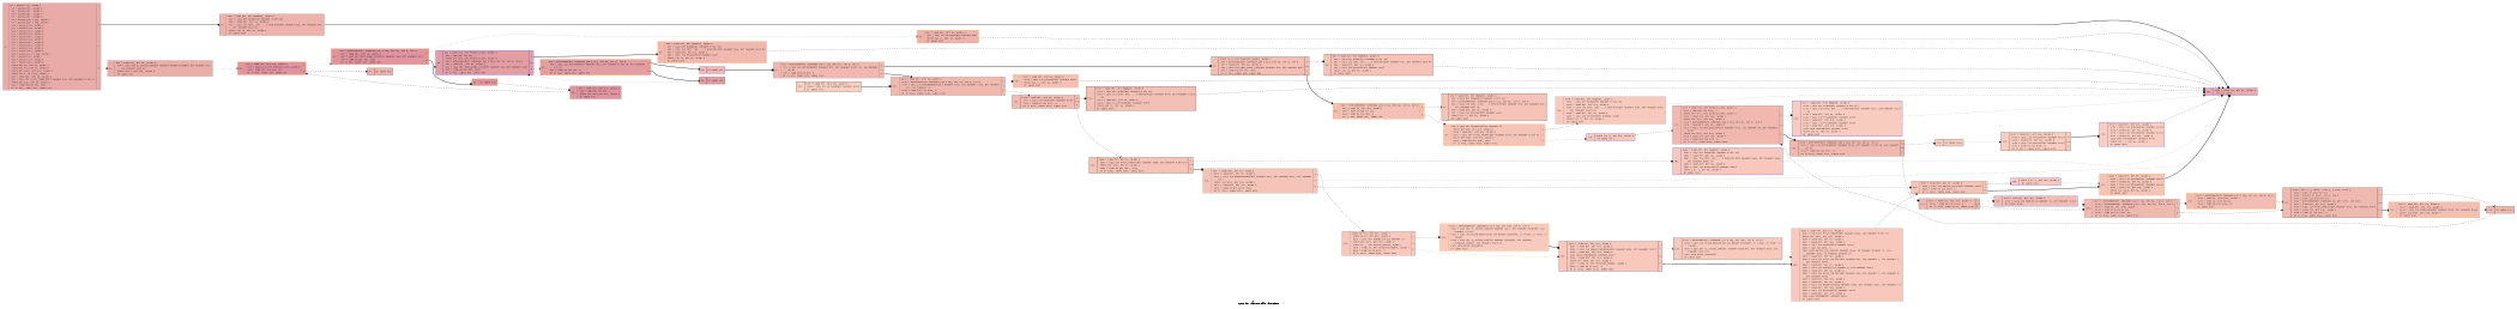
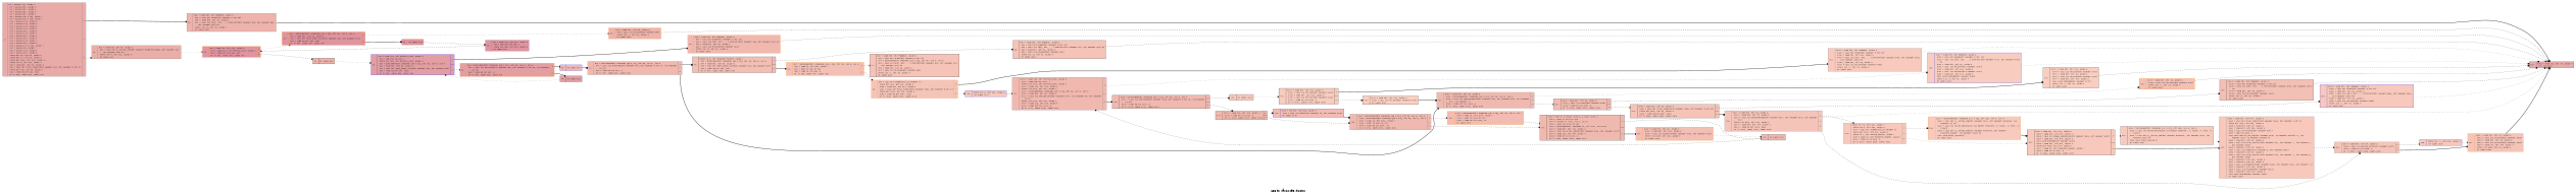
  digraph {
    label="CFG for 'darmor_file' function"
    rankdir=LR
    node [color=black fillcolor="#ed836670" fontname=Courier shape=record style=filled]
    edge [arrowhead=box style=dashed]
    n1 [color=gray40 fillcolor="#cc403a70" label="{2:\l|  %3 = alloca i32, align 4\l  %4 = alloca ptr, align 8\l  %5 = alloca ptr, align 8\l  %6 = alloca ptr, align 8\l  %7 = alloca ptr, align 8\l  %8 = alloca [80 x i8], align 1\l  %9 = alloca [60 x i8], align 1\l  %10 = alloca i32, align 4\l  %11 = alloca i32, align 4\l  %12 = alloca i64, align 8\l  %13 = alloca i64, align 8\l  %14 = alloca ptr, align 8\l  %15 = alloca i32, align 4\l  %16 = alloca ptr, align 8\l  %17 = alloca ptr, align 8\l  %18 = alloca i32, align 4\l  %19 = alloca ptr, align 8\l  %20 = alloca [16 x i8], align 1\l  %21 = alloca i8, align 1\l  %22 = alloca i64, align 8\l  %23 = alloca ptr, align 8\l  store ptr %0, ptr %4, align 8\l  store ptr %1, ptr %5, align 8\l  store ptr null, ptr %14, align 8\l  store i32 0, ptr %15, align 4\l  %24 = load ptr, ptr %4, align 8\l  %25 = call ptr @\"\\01_fopen\"(ptr noundef %24, ptr noundef @.str.3)\l  store ptr %25, ptr %6, align 8\l  %26 = icmp eq ptr %25, null\l  br i1 %26, label %27, label %32\l|{<s0>T|<s1>F}}"]
    n2 [color=gray40 fillcolor="#d6524470" label="{27:\l|  %28 = load ptr, ptr @pgpout, align 8\l  %29 = call ptr @LANG(ptr noundef @.str.28)\l  %30 = load ptr, ptr %4, align 8\l  %31 = call i32 (ptr, ptr, ...) @fprintf(ptr noundef %28, ptr noundef %29,\l... ptr noundef %30) #5\l  store i32 10, ptr %3, align 4\l  br label %267\l}"]
    n3 [color=gray40 fillcolor="#d0473d70" label="{32:\l|  %33 = load ptr, ptr %4, align 8\l  %34 = call ptr @__strcpy_chk(ptr noundef @armorfilename, ptr noundef %33,\l... i64 noundef 256) #5\l  store i64 0, ptr %12, align 8\l  br label %35\l}"]
    n4 [color=blue fillcolor="#cc403a70" label="{267:\l|  %268 = load i32, ptr %3, align 4\l  ret i32 %268\l}"]
    n5 [color=darkorange fillcolor="#b70d2870" label="{35:\l|  %36 = load i64, ptr %12, align 8\l  %37 = load i64, ptr @infile_line, align 8\l  %38 = icmp slt i64 %36, %37\l  br i1 %38, label %39, label %51\l|{<s0>T|<s1>F}}"]
    n6 [color=darkorange fillcolor="#b70d2870" label="{39:\l|  %40 = getelementptr inbounds [80 x i8], ptr %8, i64 0, i64 0\l  %41 = load ptr, ptr %6, align 8\l  %42 = call ptr @get_armor_line(ptr noundef %40, ptr noundef %41)\l  %43 = icmp eq ptr %42, null\l  br i1 %43, label %44, label %47\l|{<s0>T|<s1>F}}"]
    n7 [fillcolor="#d6524470" label="{51:\l|  br label %52\l}"]
    n8 [color=darkorange fillcolor="#d6524470" label="{44:\l|  %45 = load ptr, ptr %6, align 8\l  %46 = call i32 @fclose(ptr noundef %45)\l  store i32 -1, ptr %3, align 4\l  br label %267\l}"]
    n9 [color=darkorange fillcolor="#b70d2870" label="{47:\l|  br label %48\l}"]
    n10 [color=blue fillcolor="#be242e70" label="{52:\l|  %53 = load i64, ptr @infile_line, align 8\l  %54 = add nsw i64 %53, 1\l  store i64 %54, ptr @infile_line, align 8\l  %55 = getelementptr inbounds [80 x i8], ptr %8, i64 0, i64 0\l  %56 = load ptr, ptr %6, align 8\l  %57 = call ptr @get_armor_line(ptr noundef %55, ptr noundef %56)\l  %58 = icmp eq ptr %57, null\l  br i1 %58, label %59, label %65\l|{<s0>T|<s1>F}}"]
    n11 [color=gray40 fillcolor="#b70d2870" label="{48:\l|  %49 = load i64, ptr %12, align 8\l  %50 = add nsw i64 %49, 1\l  store i64 %50, ptr %12, align 8\l  br label %35\l}"]
    n12 [color=darkorange fillcolor="#dc5d4a70" label="{59:\l|  %60 = load ptr, ptr @pgpout, align 8\l  %61 = call ptr @LANG(ptr noundef @.str.29)\l  %62 = call i32 (ptr, ptr, ...) @fprintf(ptr noundef %60, ptr noundef %61) #5\l  %63 = load ptr, ptr %6, align 8\l  %64 = call i32 @fclose(ptr noundef %63)\l  store i32 12, ptr %3, align 4\l  br label %267\l}"]
    n13 [color=darkorange fillcolor="#be242e70" label="{65:\l|  %66 = getelementptr inbounds [80 x i8], ptr %8, i64 0, i64 0\l  %67 = call i32 @strncmp(ptr noundef %66, ptr noundef @.str.30, i64 noundef\l... 15) #5\l  %68 = icmp eq i32 %67, 0\l  br i1 %68, label %69, label %70\l|{<s0>T|<s1>F}}"]
    n14 [color=blue fillcolor="#dc5d4a70" label="{69:\l|  br label %71\l}"]
    n15 [fillcolor="#be242e70" label="{70:\l|  br label %52\l}"]
    n16 [color=gray40 fillcolor="#dc5d4a70" label="{71:\l|  %72 = getelementptr inbounds [80 x i8], ptr %8, i64 0, i64 0\l  %73 = call i32 @strncmp(ptr noundef %72, ptr noundef @.str.31, i64 noundef\l... 34) #5\l  %74 = icmp eq i32 %73, 0\l  br i1 %74, label %75, label %181\l|{<s0>T|<s1>F}}"]
    n17 [fillcolor="#e36c5570" label="{75:\l|  store i8 0, ptr @charset_header, align 1\l  %76 = getelementptr inbounds [80 x i8], ptr %8, i64 0, i64 0\l  %77 = load ptr, ptr %6, align 8\l  %78 = call ptr @get_armor_line(ptr noundef %76, ptr noundef %77)\l  %79 = icmp eq ptr %78, null\l  br i1 %79, label %80, label %86\l|{<s0>T|<s1>F}}"]
    n18 [color=gray40 fillcolor="#de614d70" label="{181:\l|  %182 = load ptr, ptr %6, align 8\l  %183 = getelementptr inbounds [80 x i8], ptr %8, i64 0, i64 0\l  %184 = call i32 @skipheaders(ptr noundef %182, ptr noundef %183, ptr noundef\l... %15, i32 noundef 1)\l  %185 = icmp slt i32 %184, 0\l  br i1 %185, label %186, label %189\l|{<s0>T|<s1>F}}"]
    n19 [fillcolor="#e8765c70" label="{80:\l|  %81 = load ptr, ptr @pgpout, align 8\l  %82 = call ptr @LANG(ptr noundef @.str.32)\l  %83 = call i32 (ptr, ptr, ...) @fprintf(ptr noundef %81, ptr noundef %82) #5\l  %84 = load ptr, ptr %6, align 8\l  %85 = call i32 @fclose(ptr noundef %84)\l  store i32 12, ptr %3, align 4\l  br label %267\l}"]
    n20 [color=darkorange fillcolor="#e5705870" label="{86:\l|  %87 = getelementptr inbounds [80 x i8], ptr %8, i64 0, i64 0\l  %88 = load i8, ptr %87, align 1\l  %89 = sext i8 %88 to i32\l  %90 = icmp ne i32 %89, 0\l  br i1 %90, label %91, label %98\l|{<s0>T|<s1>F}}"]
    n21 [color=darkorange fillcolor="#e5705870" label="{186:\l|  %187 = load ptr, ptr %6, align 8\l  %188 = call i32 @fclose(ptr noundef %187)\l  store i32 -1, ptr %3, align 4\l  br label %267\l}"]
    n22 [fillcolor="#e1675170" label="{189:\l|  %190 = load ptr, ptr %6, align 8\l  %191 = call i32 @feof(ptr noundef %190)\l  %192 = icmp ne i32 %191, 0\l  br i1 %192, label %193, label %199\l|{<s0>T|<s1>F}}"]
    n23 [fillcolor="#e8765c70" label="{91:\l|  %92 = load ptr, ptr @pgpout, align 8\l  %93 = call ptr @LANG(ptr noundef @.str.33)\l  %94 = getelementptr inbounds [80 x i8], ptr %8, i64 0, i64 0\l  %95 = call i32 (ptr, ptr, ...) @fprintf(ptr noundef %92, ptr noundef %93,\l... ptr noundef %94) #5\l  %96 = load ptr, ptr %6, align 8\l  %97 = call i32 @fclose(ptr noundef %96)\l  store i32 -1, ptr %3, align 4\l  br label %267\l}"]
    n24 [color=darkorange fillcolor="#e97a5f70" label="{98:\l|  %99 = call ptr @tempfile(i32 noundef 5)\l  store ptr %99, ptr %14, align 8\l  %100 = load ptr, ptr %14, align 8\l  %101 = call ptr @\"\\01_fopen\"(ptr noundef %100, ptr noundef @.str.5)\l  store ptr %101, ptr %16, align 8\l  %102 = icmp eq ptr %101, null\l  br i1 %102, label %103, label %110\l|{<s0>T|<s1>F}}"]
    n25 [fillcolor="#e5705870" label="{193:\l|  %194 = load ptr, ptr @pgpout, align 8\l  %195 = call ptr @LANG(ptr noundef @.str.35)\l  %196 = call i32 (ptr, ptr, ...) @fprintf(ptr noundef %194, ptr noundef %195)\l... #5\l  %197 = load ptr, ptr %6, align 8\l  %198 = call i32 @fclose(ptr noundef %197)\l  store i32 13, ptr %3, align 4\l  br label %267\l}"]
    n26 [fillcolor="#e8765c70" label="{199:\l|  %200 = load ptr, ptr %5, align 8\l  %201 = call ptr @\"\\01_fopen\"(ptr noundef %200, ptr noundef @.str.36)\l  store ptr %201, ptr %7, align 8\l  %202 = icmp eq ptr %201, null\l  br i1 %202, label %203, label %210\l|{<s0>T|<s1>F}}"]
    n27 [color=gray40 fillcolor="#ef886b70" label="{103:\l|  %104 = load ptr, ptr @pgpout, align 8\l  %105 = call ptr @LANG(ptr noundef @.str.34)\l  %106 = load ptr, ptr %14, align 8\l  %107 = call i32 (ptr, ptr, ...) @fprintf(ptr noundef %104, ptr noundef %105,\l... ptr noundef %106) #5\l  %108 = load ptr, ptr %6, align 8\l  %109 = call i32 @fclose(ptr noundef %108)\l  store i32 -1, ptr %3, align 4\l  br label %267\l}"]
    n28 [color=blue label="{110:\l|  store i32 0, ptr %10, align 4\l  br label %111\l}"]
    n29 [color=gray40 fillcolor="#dc5d4a70" label="{111:\l|  %112 = load i64, ptr @infile_line, align 8\l  %113 = add nsw i64 %112, 1\l  store i64 %113, ptr @infile_line, align 8\l  %114 = load i32, ptr %10, align 4\l  store i32 %114, ptr %18, align 4\l  %115 = getelementptr inbounds [80 x i8], ptr %8, i64 0, i64 0\l  %116 = load ptr, ptr %6, align 8\l  %117 = call i32 @my_getline(ptr noundef %115, i32 noundef 80, ptr noundef\l... %116)\l  store i32 %117, ptr %10, align 4\l  %118 = load i32, ptr %10, align 4\l  %119 = icmp slt i32 %118, 0\l  br i1 %119, label %120, label %129\l|{<s0>T|<s1>F}}"]
    n30 [color=blue fillcolor="#f08b6e70" label="{120:\l|  %121 = load ptr, ptr @pgpout, align 8\l  %122 = call ptr @LANG(ptr noundef @.str.32)\l  %123 = call i32 (ptr, ptr, ...) @fprintf(ptr noundef %121, ptr noundef %122)\l... #5\l  %124 = load ptr, ptr %6, align 8\l  %125 = call i32 @fclose(ptr noundef %124)\l  %126 = load ptr, ptr %16, align 8\l  %127 = call i32 @fclose(ptr noundef %126)\l  %128 = load ptr, ptr %14, align 8\l  call void @rmtemp(ptr noundef %128)\l  store i32 12, ptr %3, align 4\l  br label %267\l}"]
    n31 [fillcolor="#dc5d4a70" label="{129:\l|  %130 = getelementptr inbounds [80 x i8], ptr %8, i64 0, i64 0\l  %131 = call i32 @strncmp(ptr noundef %130, ptr noundef @.str.30, i64 noundef\l... 15) #5\l  %132 = icmp eq i32 %131, 0\l  br i1 %132, label %133, label %134\l|{<s0>T|<s1>F}}"]
    n32 [fillcolor="#f08b6e70" label="{133:\l|  br label %166\l}"]
    n33 [fillcolor="#de614d70" label="{134:\l|  %135 = load i32, ptr %18, align 4\l  %136 = icmp ne i32 %135, 0\l  br i1 %136, label %137, label %140\l|{<s0>T|<s1>F}}"]
    n34 [fillcolor="#f08b6e70" label="{166:\l|  %167 = load ptr, ptr %16, align 8\l  %168 = call i32 @fflush(ptr noundef %167)\l  %169 = load ptr, ptr %16, align 8\l  %170 = call i32 @ferror(ptr noundef %169)\l  %171 = icmp ne i32 %170, 0\l  br i1 %171, label %172, label %178\l|{<s0>T|<s1>F}}"]
    n35 [color=blue fillcolor="#e1675170" label="{137:\l|  %138 = ctb ptr, ptr %16, align 8\l  %139 = call i32 @putc(i32 noundef 10, ptr noundef %138)\l  br label %140\l}"]
    n36 [color=gray40 fillcolor="#de614d70" label="{140:\l|  %141 = getelementptr inbounds [80 x i8], ptr %8, i64 0, i64 0\l  %142 = getelementptr inbounds [80 x i8], ptr %8, i64 0, i64 0\l  %143 = load i8, ptr %142, align 1\l  %144 = sext i8 %143 to i32\l  %145 = icmp eq i32 %144, 45\l  br i1 %145, label %146, label %151\l|{<s0>T|<s1>F}}"]
-   n37 [color=blue fillcolor="#f2907270" label="{172:\l|  %173 = load ptr, ptr %16, align 8\l  %174 = call i32 @fclose(ptr noundef %173)\l  %175 = load ptr, ptr %6, align 8\l  %176 = call i32 @fclose(ptr noundef %175)\l  %177 = load ptr, ptr %14, align 8\l  call void @rmtemp(ptr noundef %177)\l  store i32 -1, ptr %3, align 4\l  br label %267\l}"]
+   n37 [fillcolor="#f2907270" label="{172:\l|  %173 = load ptr, ptr %16, align 8\l  %174 = call i32 @fclose(ptr noundef %173)\l  %175 = load ptr, ptr %6, align 8\l  %176 = call i32 @fclose(ptr noundef %175)\l  %177 = load ptr, ptr %14, align 8\l  call void @rmtemp(ptr noundef %177)\l  store i32 -1, ptr %3, align 4\l  br label %267\l}"]
    n38 [fillcolor="#f3947570" label="{178:\l|  %179 = load ptr, ptr %16, align 8\l  %180 = call i32 @fclose(ptr noundef %179)\l  br label %181\l}"]
    n39 [color=darkorange fillcolor="#e1675170" label="{146:\l|  %147 = getelementptr inbounds [80 x i8], ptr %8, i64 0, i64 1\l  %148 = load i8, ptr %147, align 1\l  %149 = sext i8 %148 to i32\l  %150 = icmp eq i32 %149, 32\l  br label %151\l}"]
    n40 [fillcolor="#de614d70" label="{151:\l|  %152 = phi i1 [ false, %140 ], [ %150, %146 ]\l  %153 = zext i1 %152 to i64\l  %154 = select i1 %152, i32 2, i32 0\l  %155 = sext i32 %154 to i64\l  %156 = getelementptr inbounds i8, ptr %141, i64 %155\l  %157 = load ptr, ptr %16, align 8\l  %158 = call i32 @\"\\01_fputs\"(ptr noundef %156, ptr noundef %157)\l  %159 = load i32, ptr %10, align 4\l  %160 = icmp ne i32 %159, 0\l  br i1 %160, label %165, label %161\l|{<s0>T|<s1>F}}"]
    n41 [fillcolor="#de614d70" label="{165:\l|  br label %111\l}"]
    n42 [color=darkorange fillcolor="#e36c5570" label="{161:\l|  %162 = load ptr, ptr %6, align 8\l  %163 = load ptr, ptr %16, align 8\l  %164 = call i32 @copyline(ptr noundef %162, ptr noundef %163)\l  store i32 %164, ptr %10, align 4\l  br label %165\l}"]
    n43 [color=blue label="{203:\l|  %204 = load ptr, ptr @pgpout, align 8\l  %205 = call ptr @LANG(ptr noundef @.str.34)\l  %206 = load ptr, ptr %5, align 8\l  %207 = call i32 (ptr, ptr, ...) @fprintf(ptr noundef %204, ptr noundef %205,\l... ptr noundef %206) #5\l  %208 = load ptr, ptr %6, align 8\l  %209 = call i32 @fclose(ptr noundef %208)\l  store i32 -1, ptr %3, align 4\l  br label %267\l}"]
    n44 [color=gray40 fillcolor="#e97a5f70" label="{210:\l|  %211 = load ptr, ptr %6, align 8\l  %212 = load ptr, ptr %7, align 8\l  %213 = call i32 @armordecode(ptr noundef %211, ptr noundef %212, ptr noundef\l... %15)\l  store i32 %213, ptr %10, align 4\l  %214 = load ptr, ptr %14, align 8\l  %215 = icmp ne ptr %214, null\l  br i1 %215, label %216, label %256\l|{<s0>T|<s1>F}}"]
    n45 [color=gray40 label="{216:\l|  store i8 116, ptr %21, align 1\l  store i64 0, ptr %22, align 8\l  %217 = call ptr @tempfile(i32 noundef 5)\l  store ptr %217, ptr %19, align 8\l  store i8 1, ptr @strip_spaces, align 1\l  %218 = load i8, ptr @charset_header, align 1\l  %219 = icmp ne i8 %218, 0\l  br i1 %219, label %220, label %225\l|{<s0>T|<s1>F}}"]
    n46 [color=gray40 fillcolor="#e97a5f70" label="{256:\l|  %257 = load ptr, ptr %7, align 8\l  %258 = call i32 @write_error(ptr noundef %257)\l  %259 = icmp ne i32 %258, 0\l  br i1 %259, label %260, label %261\l|{<s0>T|<s1>F}}"]
    n47 [color=darkorange fillcolor="#ef886b70" label="{220:\l|  %221 = getelementptr inbounds [16 x i8], ptr %20, i64 0, i64 0\l  %222 = call ptr @__strcpy_chk(ptr noundef %221, ptr noundef @charset, i64\l... noundef 16) #5\l  %223 = call i64 @llvm.objectsize.i64.p0(ptr @charset, i1 false, i1 true, i1\l... false)\l  %224 = call ptr @__strcpy_chk(ptr noundef @charset, ptr noundef\l... @charset_header, i64 noundef %223) #5\l  call void @init_charset()\l  br label %225\l}"]
    n48 [label="{225:\l|  %226 = load ptr, ptr %14, align 8\l  %227 = load ptr, ptr %19, align 8\l  %228 = call i32 @make_canonical(ptr noundef %226, ptr noundef %227)\l  %229 = load ptr, ptr %14, align 8\l  call void @rmtemp(ptr noundef %229)\l  %230 = load ptr, ptr %19, align 8\l  store ptr %230, ptr %14, align 8\l  %231 = load i8, ptr @charset_header, align 1\l  %232 = icmp ne i8 %231, 0\l  br i1 %232, label %233, label %237\l|{<s0>T|<s1>F}}"]
    n49 [color=blue label="{260:\l|  store i32 -1, ptr %10, align 4\l  br label %261\l}"]
    n50 [color=darkorange fillcolor="#e97a5f70" label="{261:\l|  %262 = load ptr, ptr %7, align 8\l  %263 = call i32 @fclose(ptr noundef %262)\l  %264 = load ptr, ptr %6, align 8\l  %265 = call i32 @fclose(ptr noundef %264)\l  %266 = load i32, ptr %10, align 4\l  store i32 %266, ptr %3, align 4\l  br label %267\l}"]
    n51 [fillcolor="#ef886b70" label="{233:\l|  %234 = getelementptr inbounds [16 x i8], ptr %20, i64 0, i64 0\l  %235 = call i64 @llvm.objectsize.i64.p0(ptr @charset, i1 false, i1 true, i1\l... false)\l  %236 = call ptr @__strcpy_chk(ptr noundef @charset, ptr noundef %234, i64\l... noundef %235) #5\l  call void @init_charset()\l  br label %237\l}"]
    n52 [color=gray40 label="{237:\l|  %238 = load ptr, ptr %14, align 8\l  %239 = call ptr @\"\\01_fopen\"(ptr noundef %238, ptr noundef @.str.3)\l  store ptr %239, ptr %23, align 8\l  %240 = load ptr, ptr %7, align 8\l  %241 = load ptr, ptr %23, align 8\l  %242 = call i64 @fsize(ptr noundef %241)\l  %243 = add i64 %242, 6\l  call void @write_ctb_len(ptr noundef %240, i8 noundef zeroext 11, i64\l... noundef %243, i8 noundef zeroext 0)\l  %244 = load ptr, ptr %7, align 8\l  %245 = call i64 @\"\\01_fwrite\"(ptr noundef %21, i64 noundef 1, i64 noundef 1,\l... ptr noundef %244)\l  %246 = load ptr, ptr %7, align 8\l  %247 = call i32 @fputc(i32 noundef 0, ptr noundef %246)\l  %248 = load ptr, ptr %7, align 8\l  %249 = call i64 @\"\\01_fwrite\"(ptr noundef %22, i64 noundef 1, i64 noundef 8,\l... ptr noundef %248)\l  %250 = load ptr, ptr %23, align 8\l  %251 = load ptr, ptr %7, align 8\l  %252 = call i32 @copyfile(ptr noundef %250, ptr noundef %251, i64 noundef -1)\l  %253 = load ptr, ptr %23, align 8\l  %254 = call i32 @fclose(ptr noundef %253)\l  %255 = load ptr, ptr %14, align 8\l  call void @rmtemp(ptr noundef %255)\l  br label %256\l}"]
    n1 -> n2 [arrowhead=dot style=bold tailport=s0]
    n1 -> n3 [arrowhead=dot style=dotted tailport=s1]
    n2 -> n4 [arrowhead=dot style=bold]
    n3 -> n5 [arrowhead=tee style=dotted]
    n5 -> n6 [arrowhead=tee style=dotted tailport=s0]
    n5 -> n7 [arrowhead=dot tailport=s1]
    n6 -> n8 [arrowhead=tee style=dotted tailport=s0]
    n6 -> n9 [style=bold tailport=s1]
    n7 -> n10 [arrowhead=dot style=dotted]
    n8 -> n4 [arrowhead=dot]
    n9 -> n11
    n10 -> n12 [arrowhead=dot style=bold tailport=s0]
    n10 -> n13 [arrowhead=tee tailport=s1]
    n11 -> n5 [arrowhead=dot]
    n12 -> n4 [arrowhead=dot]
    n13 -> n14 [arrowhead=tee style=bold tailport=s0]
    n13 -> n15 [arrowhead=tee style=bold tailport=s1]
    n14 -> n16 [style=bold]
    n15 -> n10 [arrowhead=dot style=dotted]
    n16 -> n17 [style=bold tailport=s0]
    n16 -> n18 [arrowhead=tee style=bold tailport=s1]
    n17 -> n19 [tailport=s0]
    n17 -> n20 [arrowhead=dot style=bold tailport=s1]
    n18 -> n21 [style=dotted tailport=s0]
    n18 -> n22 [arrowhead=tee tailport=s1]
    n19 -> n4 [arrowhead=dot]
    n20 -> n23 [arrowhead=tee tailport=s0]
    n20 -> n24 [arrowhead=dot tailport=s1]
    n21 -> n4
    n22 -> n25 [tailport=s0]
    n22 -> n26 [arrowhead=tee tailport=s1]
-   n24 -> n27 [arrowhead=tee tailport=s0]
+   n24 -> n27 [arrowhead=tee style=bold tailport=s0]
    n24 -> n28 [arrowhead=dot style=dotted tailport=s1]
    n25 -> n4
    n26 -> n43 [tailport=s0]
    n26 -> n44 [style=bold tailport=s1]
    n27 -> n4 [style=dotted]
    n28 -> n29 [arrowhead=tee]
    n29 -> n30 [style=dotted tailport=s0]
    n29 -> n31 [arrowhead=dot style=bold tailport=s1]
    n30 -> n4 [style=dotted]
    n31 -> n32 [tailport=s0]
    n31 -> n33 [tailport=s1]
    n32 -> n34 [arrowhead=dot style=dotted]
    n33 -> n35 [style=dotted tailport=s0]
    n33 -> n36 [tailport=s1]
    n34 -> n37 [style=bold tailport=s0]
-   n35 -> n36 [style=dotted]
+   n34 -> n38 [tailport=s1]
+   n35 -> n36 [style=bold]
    n36 -> n39 [arrowhead=dot tailport=s0]
    n36 -> n40 [arrowhead=dot tailport=s1]
    n37 -> n4
    n38 -> n18 [style=bold]
    n39 -> n40 [arrowhead=tee]
    n40 -> n41 [arrowhead=tee tailport=s0]
    n40 -> n42 [arrowhead=tee style=bold tailport=s1]
    n41 -> n29 [arrowhead=dot]
    n42 -> n41 [arrowhead=dot style=dotted]
    n43 -> n4 [arrowhead=tee style=dotted]
    n44 -> n4 [arrowhead=tee style=dotted]
    n44 -> n45 [arrowhead=dot tailport=s0]
    n44 -> n46 [tailport=s1]
    n45 -> n47 [tailport=s0]
    n45 -> n48 [arrowhead=dot style=dotted tailport=s1]
    n46 -> n49 [arrowhead=tee tailport=s0]
    n46 -> n50 [arrowhead=dot style=bold tailport=s1]
    n47 -> n48 [style=bold]
    n48 -> n51 [arrowhead=tee style=dotted tailport=s0]
    n48 -> n52 [arrowhead=tee style=bold tailport=s1]
    n49 -> n50 [arrowhead=tee style=dotted]
    n50 -> n4 [style=bold]
    n51 -> n52 [arrowhead=dot style=dotted]
    n52 -> n46 [arrowhead=dot]
  }
